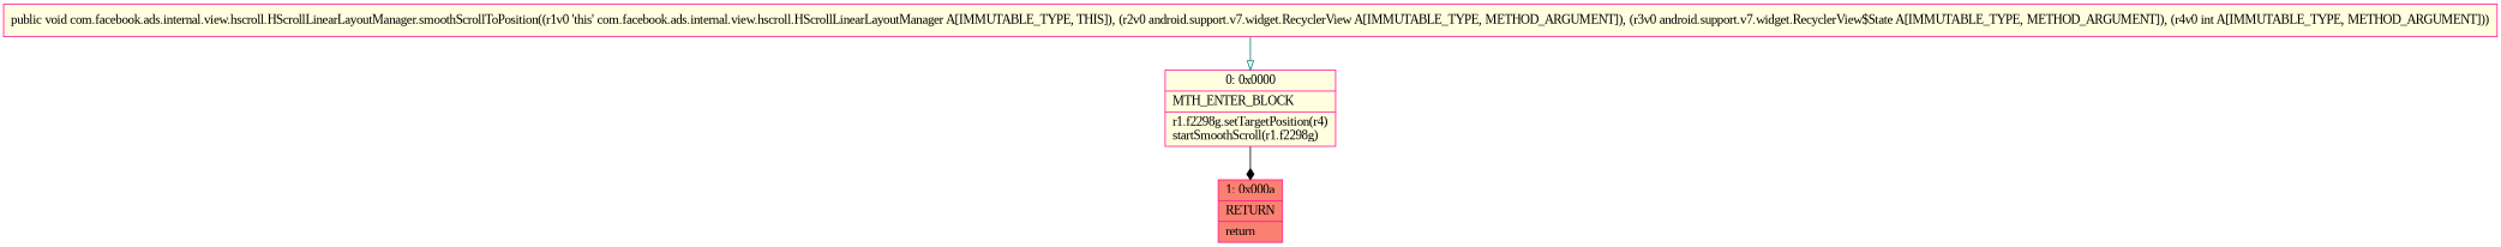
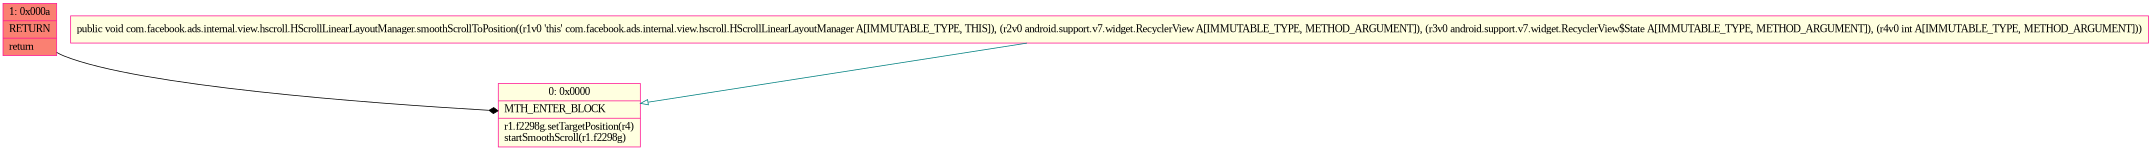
  digraph {
    fontname="Liberation Serif"
    node [shape=record style=filled fillcolor=lightyellow color=deeppink fontname="Liberation Serif"]
    edge [fontname="Liberation Serif"]
    n1 [label="{0\:\ 0x0000|MTH_ENTER_BLOCK\l|r1.f2298g.setTargetPosition(r4)\lstartSmoothScroll(r1.f2298g)\l}"]
    n2 [label="{1\:\ 0x000a|RETURN\l|return\l}" fillcolor=salmon]
    n3 [label="{public void com.facebook.ads.internal.view.hscroll.HScrollLinearLayoutManager.smoothScrollToPosition((r1v0 'this' com.facebook.ads.internal.view.hscroll.HScrollLinearLayoutManager A[IMMUTABLE_TYPE, THIS]), (r2v0 android.support.v7.widget.RecyclerView A[IMMUTABLE_TYPE, METHOD_ARGUMENT]), (r3v0 android.support.v7.widget.RecyclerView$State A[IMMUTABLE_TYPE, METHOD_ARGUMENT]), (r4v0 int A[IMMUTABLE_TYPE, METHOD_ARGUMENT])) }"]
-   n1 -> n2 [color=black arrowhead=diamond]
+   n2 -> n1 [color=black arrowhead=diamond]
    n3 -> n1 [color=teal arrowhead=onormal]
  }
